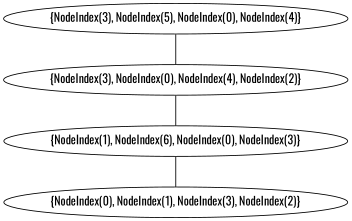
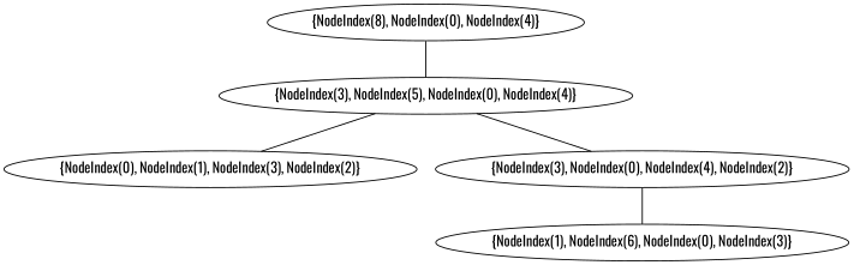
  graph {
    fontname=Oswald
    node [fontname=Oswald]
    edge [fontname=Oswald]
    n1 [label="{NodeIndex(0), NodeIndex(1), NodeIndex(3), NodeIndex(2)}"]
    n2 [label="{NodeIndex(1), NodeIndex(6), NodeIndex(0), NodeIndex(3)}"]
    n3 [label="{NodeIndex(3), NodeIndex(0), NodeIndex(4), NodeIndex(2)}"]
    n4 [label="{NodeIndex(3), NodeIndex(5), NodeIndex(0), NodeIndex(4)}"]
-   n2 -- n1
+   n5 [label="{NodeIndex(8), NodeIndex(0), NodeIndex(4)}"]
+   n4 -- n1
    n3 -- n2
    n4 -- n3
+   n5 -- n4
  }
